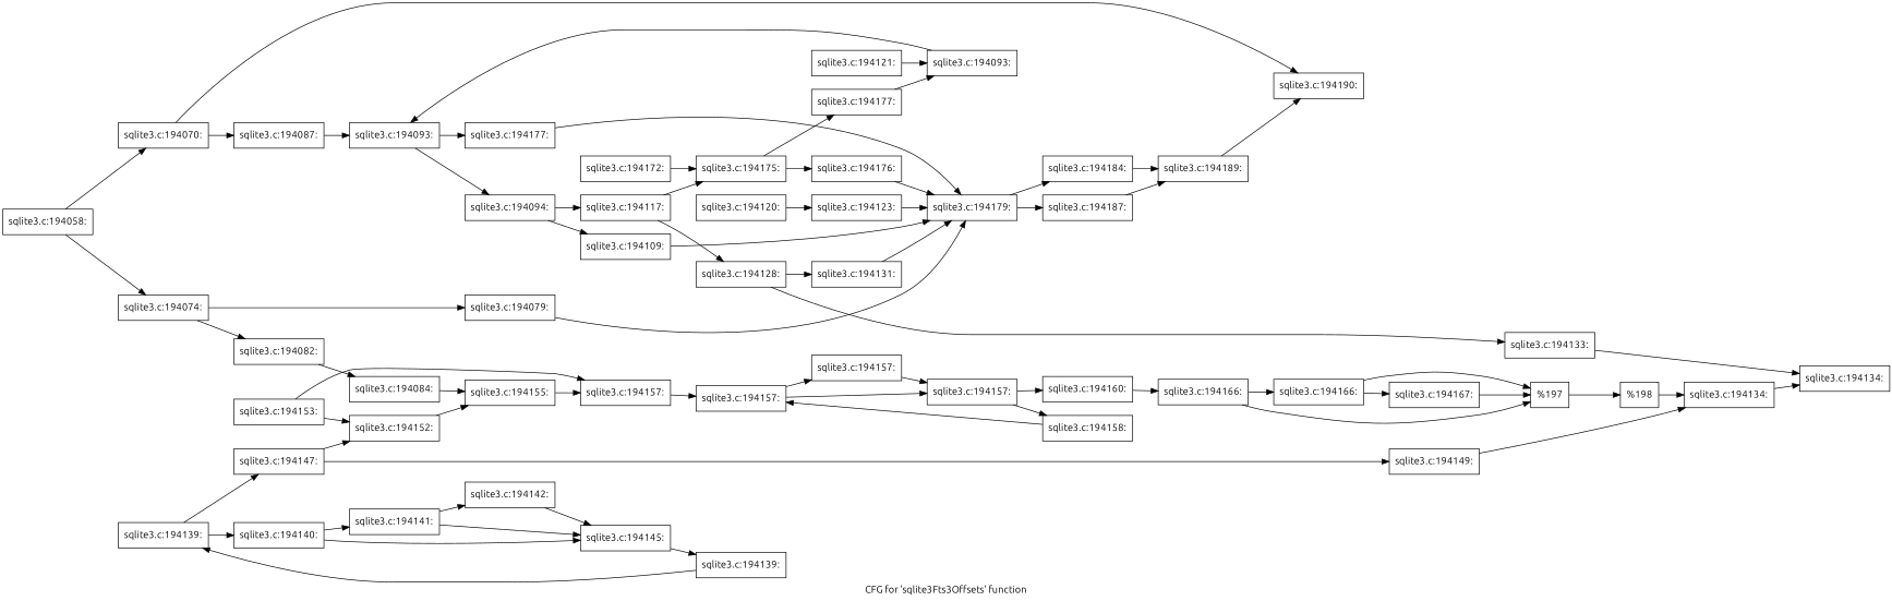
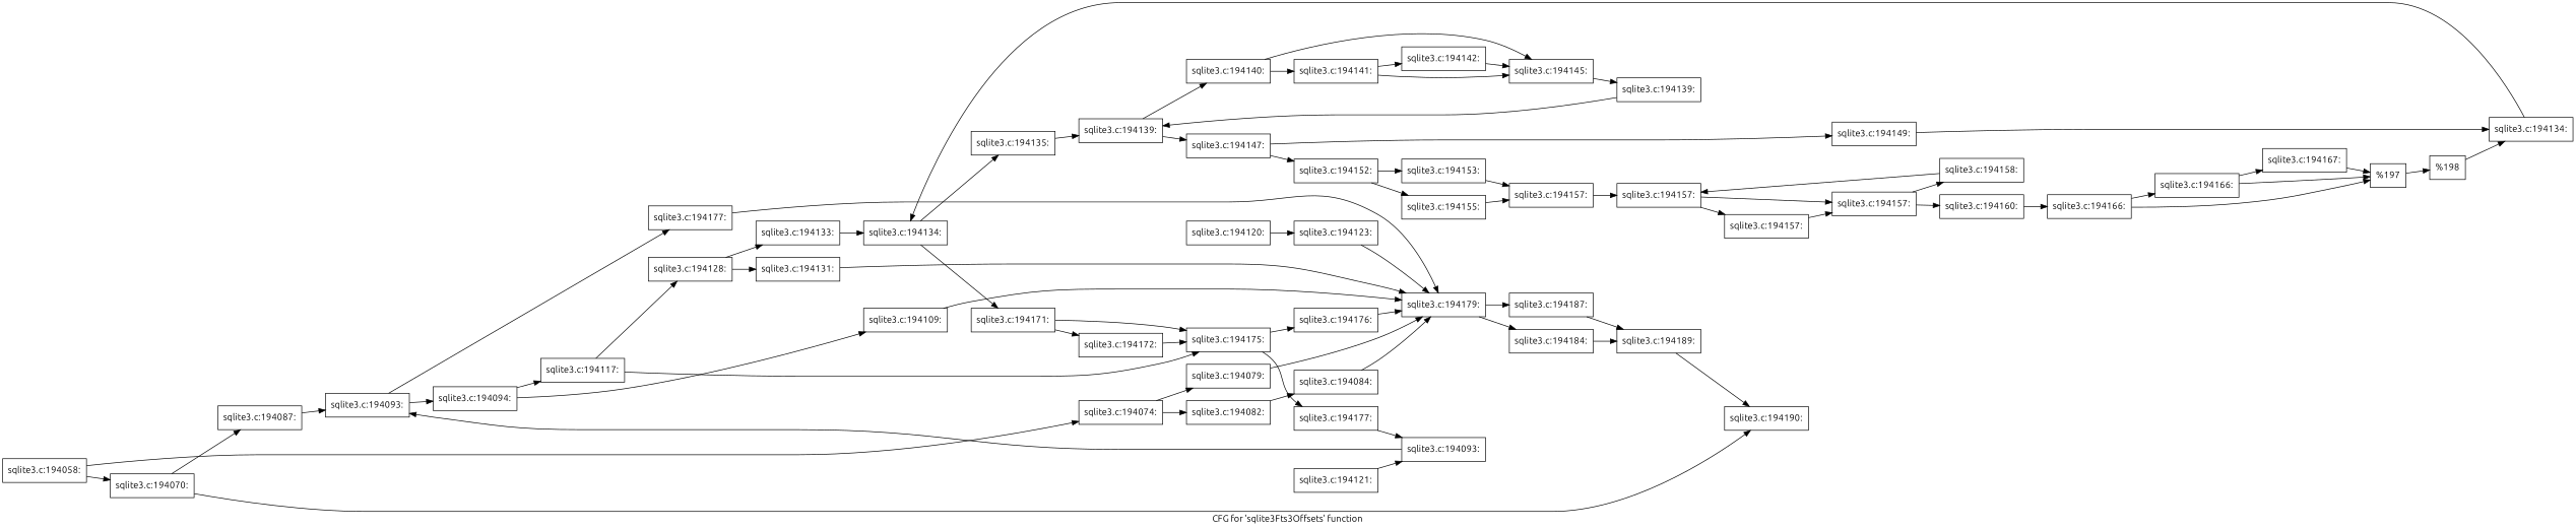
  digraph {
    fontname=Ubuntu
    label="CFG for 'sqlite3Fts3Offsets' function"
    rankdir=LR
    node [fontname=Ubuntu shape=record]
    edge [fontname=Ubuntu]
    n1 [label="{sqlite3.c:194058:}"]
    n2 [label="{sqlite3.c:194074:}"]
    n3 [label="{sqlite3.c:194070:}"]
    n4 [label="{sqlite3.c:194079:}"]
    n5 [label="{sqlite3.c:194082:}"]
    n6 [label="{sqlite3.c:194190:}"]
    n7 [label="{sqlite3.c:194087:}"]
    n8 [label="{sqlite3.c:194179:}"]
    n9 [label="{sqlite3.c:194084:}"]
    n10 [label="{sqlite3.c:194184:}"]
    n11 [label="{sqlite3.c:194187:}"]
    n12 [label="{sqlite3.c:194093:}"]
    n13 [label="{sqlite3.c:194189:}"]
    n14 [label="{sqlite3.c:194094:}"]
    n15 [label="{sqlite3.c:194177:}"]
    n16 [label="{sqlite3.c:194109:}"]
    n17 [label="{sqlite3.c:194117:}"]
    n18 [label="{sqlite3.c:194128:}"]
    n19 [label="{sqlite3.c:194175:}"]
    n20 [label="{sqlite3.c:194120:}"]
    n21 [label="{sqlite3.c:194123:}"]
    n22 [label="{sqlite3.c:194131:}"]
    n23 [label="{sqlite3.c:194133:}"]
    n24 [label="{sqlite3.c:194121:}"]
    n25 [label="{sqlite3.c:194093:}"]
    n26 [label="{sqlite3.c:194134:}"]
+   n27 [label="{sqlite3.c:194135:}"]
+   n28 [label="{sqlite3.c:194171:}"]
    n29 [label="{sqlite3.c:194139:}"]
    n30 [label="{sqlite3.c:194172:}"]
    n31 [label="{sqlite3.c:194140:}"]
    n32 [label="{sqlite3.c:194147:}"]
    n33 [label="{sqlite3.c:194176:}"]
    n34 [label="{sqlite3.c:194177:}"]
    n35 [label="{sqlite3.c:194141:}"]
    n36 [label="{sqlite3.c:194145:}"]
    n37 [label="{sqlite3.c:194152:}"]
    n38 [label="{sqlite3.c:194149:}"]
    n39 [label="{sqlite3.c:194142:}"]
    n40 [label="{sqlite3.c:194139:}"]
    n41 [label="{sqlite3.c:194153:}"]
    n42 [label="{sqlite3.c:194155:}"]
    n43 [label="{sqlite3.c:194134:}"]
    n44 [label="{sqlite3.c:194157:}"]
    n45 [label="{sqlite3.c:194157:}"]
    n46 [label="{sqlite3.c:194157:}"]
    n47 [label="{sqlite3.c:194157:}"]
    n48 [label="{sqlite3.c:194158:}"]
    n49 [label="{sqlite3.c:194160:}"]
    n50 [label="{sqlite3.c:194166:}"]
    n51 [label="{sqlite3.c:194166:}"]
    n52 [label="{%197}"]
    n53 [label="{%198}"]
    n54 [label="{sqlite3.c:194167:}"]
    n1 -> n2
    n1 -> n3
    n2 -> n4
    n2 -> n5
    n3 -> n6
    n3 -> n7
    n4 -> n8
    n5 -> n9
    n7 -> n12
    n8 -> n10
    n8 -> n11
-   n9 -> n42
+   n9 -> n8
    n10 -> n13
    n11 -> n13
    n12 -> n14
    n12 -> n15
    n13 -> n6
    n14 -> n16
    n14 -> n17
    n15 -> n8
    n16 -> n8
    n17 -> n18
    n17 -> n19
    n18 -> n22
    n18 -> n23
    n19 -> n33
    n19 -> n34
    n20 -> n21
    n21 -> n8
    n22 -> n8
    n23 -> n26
    n24 -> n25
    n25 -> n12
+   n26 -> n27
+   n26 -> n28
+   n27 -> n29
+   n28 -> n19
+   n28 -> n30
    n29 -> n31
    n29 -> n32
    n30 -> n19
    n31 -> n35
    n31 -> n36
    n32 -> n37
    n32 -> n38
    n33 -> n8
    n34 -> n25
    n35 -> n36
    n35 -> n39
    n36 -> n40
-   n41 -> n37
+   n37 -> n41
    n37 -> n42
    n38 -> n43
    n39 -> n36
    n40 -> n29
    n41 -> n44
    n42 -> n44
    n43 -> n26
    n44 -> n45
    n45 -> n46
    n45 -> n47
    n46 -> n47
    n47 -> n48
    n47 -> n49
    n48 -> n45
    n49 -> n50
    n50 -> n51
    n50 -> n52
    n51 -> n52
    n51 -> n54
    n52 -> n53
    n53 -> n43
    n54 -> n52
  }
